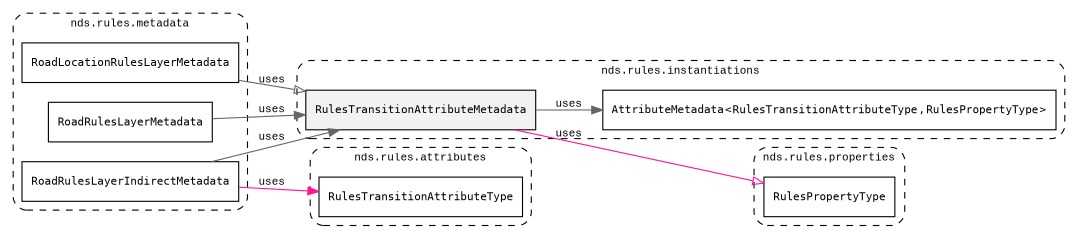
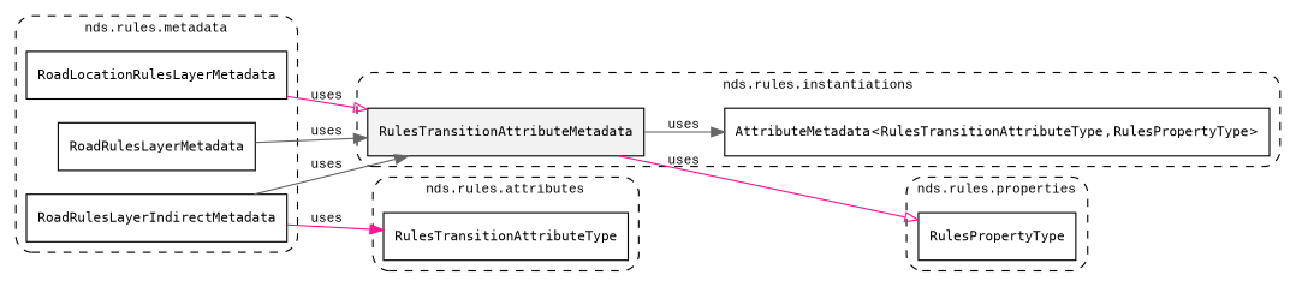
  digraph {
    fontname="Liberation Mono"
    fontsize=10
    rankdir=LR
    node [fontname="Liberation Mono" fontsize=10 shape=box]
    edge [arrowhead=normal color=gray40 fontname="Liberation Mono" fontsize=10]
    n1 [fillcolor="#0000000D" label=<<font face="monospace"><table align="center" border="0" cellspacing="0" cellpadding="0"><tr><td href="../../../content/packages/nds.rules.instantiations.html#InstantiateType-RulesTransitionAttributeMetadata" title="InstantiateType defined in nds.rules.instantiations">RulesTransitionAttributeMetadata</td></tr></table></font>> style=filled]
    n2 [label=<<font face="monospace"><table align="center" border="0" cellspacing="0" cellpadding="0"><tr><td href="../../../content/packages/nds.core.attributemap.html#Structure-AttributeMetadata" title="Structure defined in nds.core.attributemap">AttributeMetadata</td><td>&lt;</td><td><table align="center" border="0" cellspacing="0" cellpadding="0"><tr><td href="../../../content/packages/nds.rules.attributes.html#Enum-RulesTransitionAttributeType" title="Enum defined in nds.rules.attributes">RulesTransitionAttributeType</td></tr></table></td><td>,</td><td><table align="center" border="0" cellspacing="0" cellpadding="0"><tr><td href="../../../content/packages/nds.rules.properties.html#Structure-RulesPropertyType" title="Structure defined in nds.rules.properties">RulesPropertyType</td></tr></table></td><td>&gt;</td></tr></table></font>>]
    n3 [label=<<font face="monospace"><table align="center" border="0" cellspacing="0" cellpadding="0"><tr><td href="../../../content/packages/nds.rules.attributes.html#Enum-RulesTransitionAttributeType" title="Enum defined in nds.rules.attributes">RulesTransitionAttributeType</td></tr></table></font>>]
    n4 [label=<<font face="monospace"><table align="center" border="0" cellspacing="0" cellpadding="0"><tr><td href="../../../content/packages/nds.rules.properties.html#Structure-RulesPropertyType" title="Structure defined in nds.rules.properties">RulesPropertyType</td></tr></table></font>>]
    n5 [label=<<font face="monospace"><table align="center" border="0" cellspacing="0" cellpadding="0"><tr><td href="../../../content/packages/nds.rules.metadata.html#Structure-RoadRulesLayerMetadata" title="Structure defined in nds.rules.metadata">RoadRulesLayerMetadata</td></tr></table></font>>]
    n6 [label=<<font face="monospace"><table align="center" border="0" cellspacing="0" cellpadding="0"><tr><td href="../../../content/packages/nds.rules.metadata.html#Structure-RoadRulesLayerIndirectMetadata" title="Structure defined in nds.rules.metadata">RoadRulesLayerIndirectMetadata</td></tr></table></font>>]
    n7 [label=<<font face="monospace"><table align="center" border="0" cellspacing="0" cellpadding="0"><tr><td href="../../../content/packages/nds.rules.metadata.html#Structure-RoadLocationRulesLayerMetadata" title="Structure defined in nds.rules.metadata">RoadLocationRulesLayerMetadata</td></tr></table></font>>]
    subgraph cluster_1 {
      label="nds.rules.instantiations"
      style="dashed, rounded"
      n1
      n2
    }
    subgraph cluster_2 {
      label="nds.rules.attributes"
      style="dashed, rounded"
      n3
    }
    subgraph cluster_3 {
      label="nds.rules.properties"
      style="dashed, rounded"
      n4
    }
    subgraph cluster_4 {
      label="nds.rules.metadata"
      style="dashed, rounded"
      n5
      n6
      n7
    }
    n1 -> n2 [label=uses]
    n1 -> n4 [arrowhead=onormal color=deeppink label=uses]
    n5 -> n1 [label=uses]
    n6 -> n1 [label=uses]
    n6 -> n3 [color=deeppink label=uses]
-   n7 -> n1 [arrowhead=onormal label=uses]
+   n7 -> n1 [arrowhead=onormal color=deeppink label=uses]
  }
